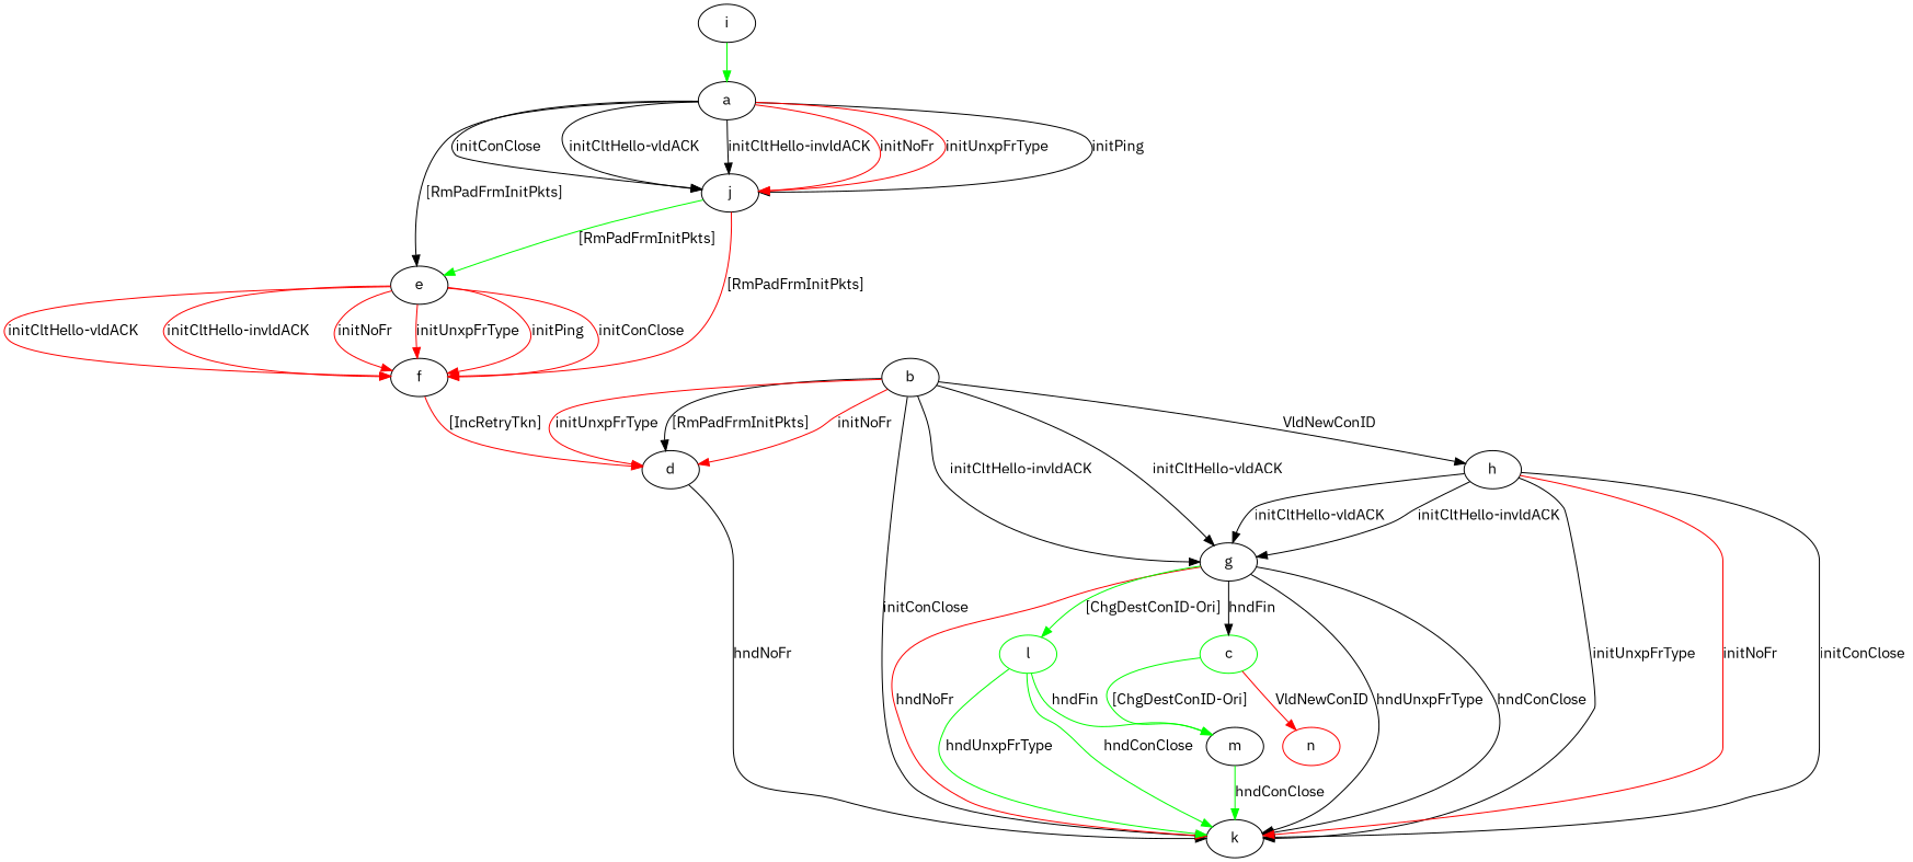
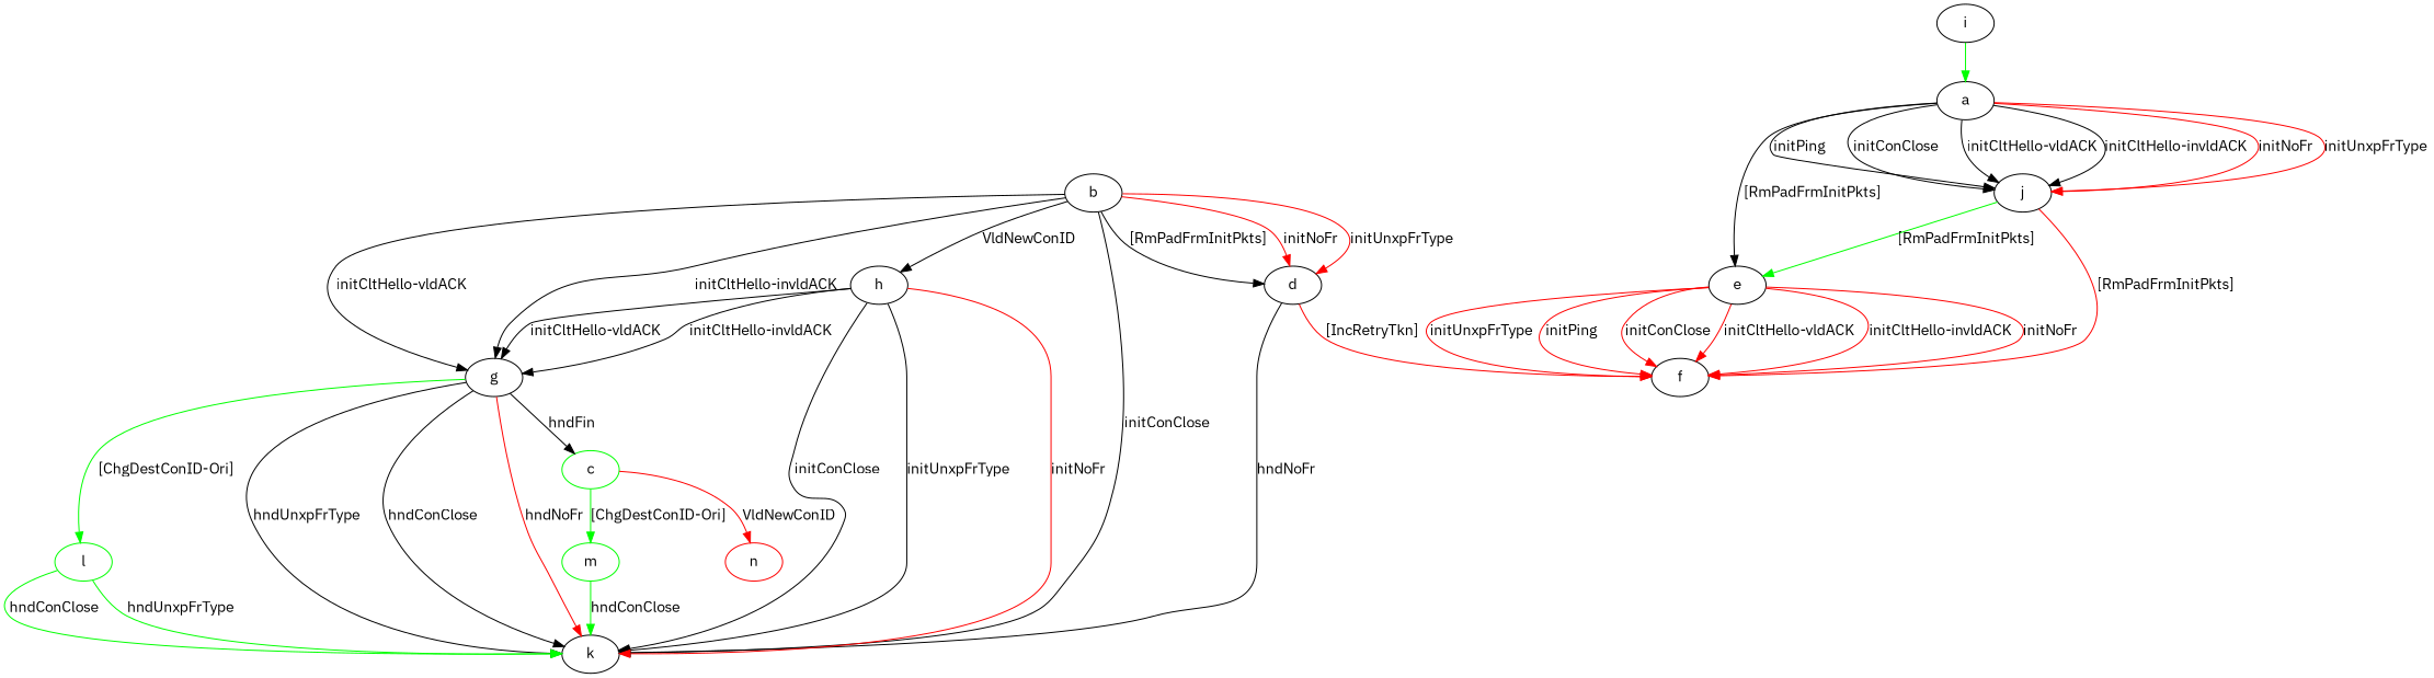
  digraph {
    fontname="IBM Plex Sans"
    node [fontname="IBM Plex Sans"]
    edge [fontname="IBM Plex Sans"]
    a
    e
    j
    f
    d
    b
    g
    h
    k
    c [color=green]
    l [color=green]
-   m [color=black]
+   m [color=green]
    n [color=red]
    i
    a -> e [label="[RmPadFrmInitPkts] "]
    a -> j [label="initPing "]
    a -> j [label="initConClose "]
    a -> j [label="initCltHello-vldACK "]
    a -> j [label="initCltHello-invldACK "]
    a -> j [color=red label="initNoFr "]
    a -> j [color=red label="initUnxpFrType "]
    e -> f [color=red label="initPing "]
    e -> f [color=red label="initConClose "]
    e -> f [color=red label="initCltHello-vldACK "]
    e -> f [color=red label="initCltHello-invldACK "]
    e -> f [color=red label="initNoFr "]
    e -> f [color=red label="initUnxpFrType "]
    j -> e [color=green label="[RmPadFrmInitPkts] "]
    j -> f [color=red label="[RmPadFrmInitPkts] "]
-   f -> d [color=red label="[IncRetryTkn] "]
+   d -> f [color=red label="[IncRetryTkn] "]
    d -> k [label="hndNoFr "]
    b -> d [label="[RmPadFrmInitPkts] "]
    b -> d [color=red label="initNoFr "]
    b -> d [color=red label="initUnxpFrType "]
    b -> g [label="initCltHello-vldACK "]
    b -> g [label="initCltHello-invldACK "]
    b -> h [label="VldNewConID "]
    b -> k [label="initConClose "]
    g -> k [label="hndUnxpFrType "]
    g -> k [label="hndConClose "]
    g -> k [color=red label="hndNoFr "]
    g -> c [label="hndFin "]
    g -> l [color=green label="[ChgDestConID-Ori] "]
    h -> g [label="initCltHello-vldACK "]
    h -> g [label="initCltHello-invldACK "]
    h -> k [label="initConClose "]
    h -> k [label="initUnxpFrType "]
    h -> k [color=red label="initNoFr "]
    c -> m [color=green label="[ChgDestConID-Ori] "]
    c -> n [color=red label="VldNewConID "]
    l -> k [color=green label="hndConClose "]
    l -> k [color=green label="hndUnxpFrType "]
-   l -> m [color=green label="hndFin "]
    m -> k [color=green label="hndConClose "]
    i -> a [color=green]
  }
